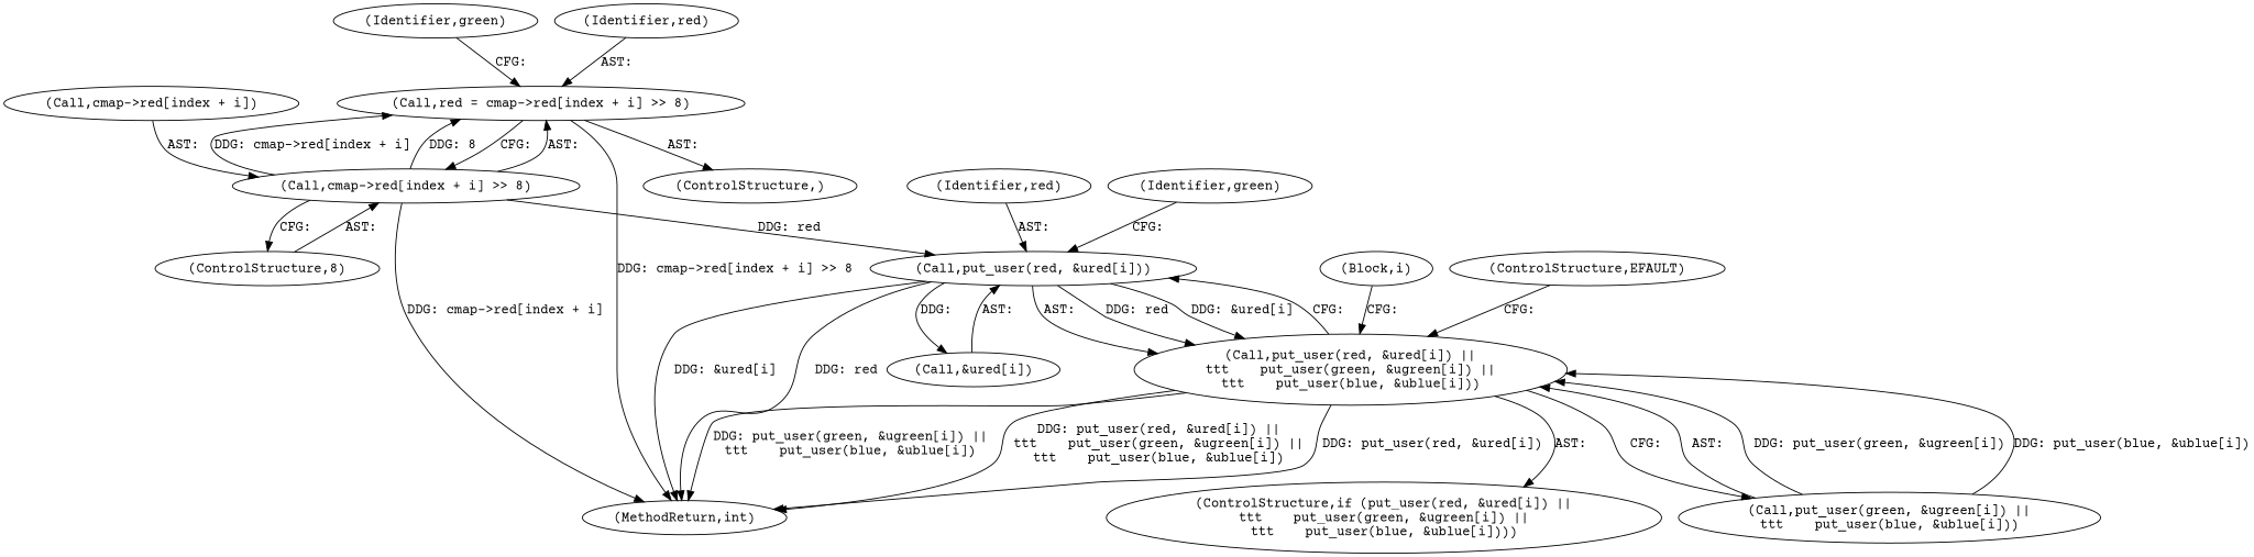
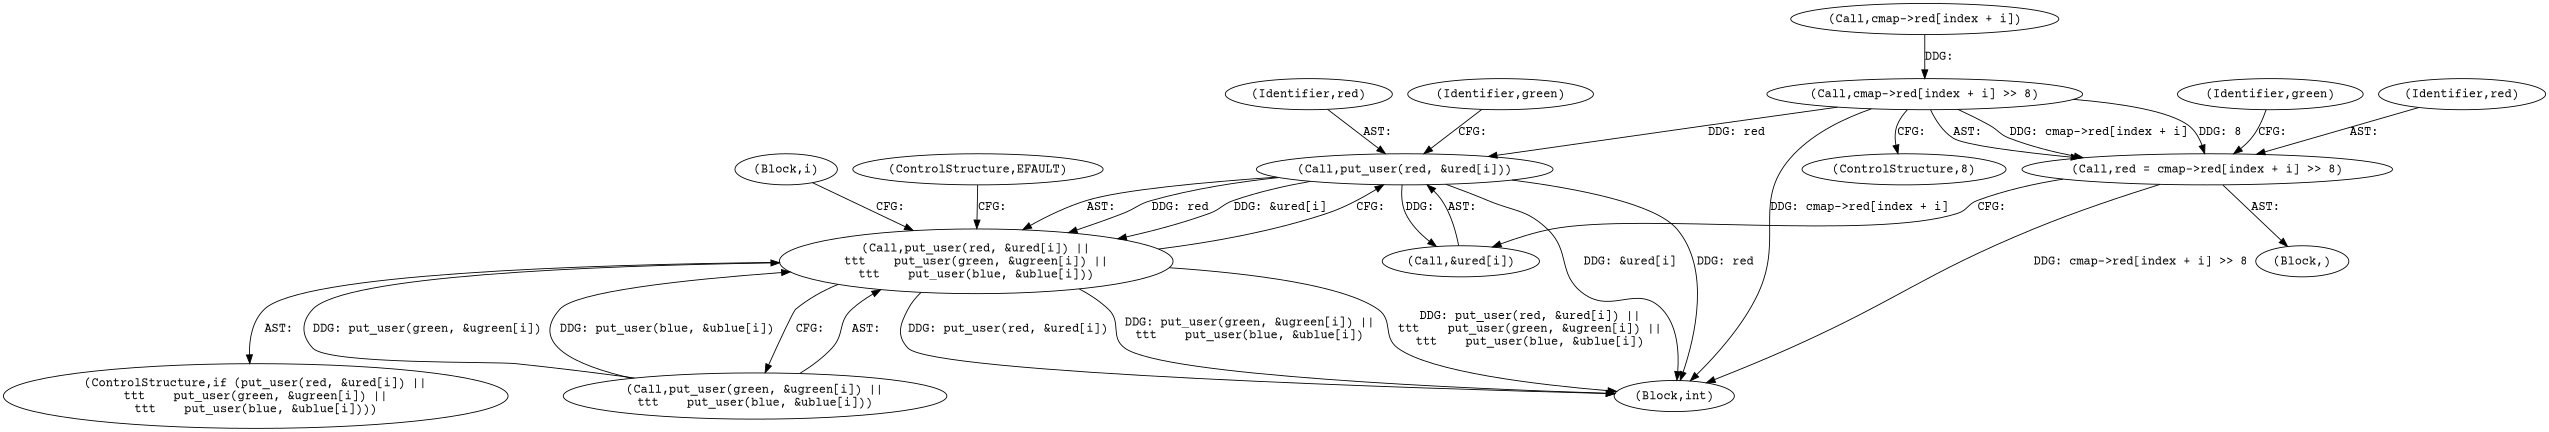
  digraph {
    fontname="Courier Prime"
    node [fontname="Courier Prime"]
    edge [fontname="Courier Prime"]
    n1 [label="(Call,put_user(red, &ured[i]))"]
    n2 [label="(Call,put_user(red, &ured[i]) ||\n\t\t\t    put_user(green, &ugreen[i]) ||\n\t\t\t    put_user(blue, &ublue[i]))"]
    n3 [label="(Call,&ured[i])"]
-   n4 [label="(MethodReturn,int)"]
+   n4 [label="(Block,int)"]
    n5 [label="(ControlStructure,if (put_user(red, &ured[i]) ||\n\t\t\t    put_user(green, &ugreen[i]) ||\n\t\t\t    put_user(blue, &ublue[i])))"]
    n6 [label="(Call,put_user(green, &ugreen[i]) ||\n\t\t\t    put_user(blue, &ublue[i]))"]
    n7 [label="(Call,red = cmap->red[index + i] >> 8)"]
    n8 [label="(Call,cmap->red[index + i] >> 8)"]
-   n9 [label="(ControlStructure,)"]
+   n9 [label="(Block,)"]
    n10 [label="(ControlStructure,8)"]
    n11 [label="(Identifier,green)"]
    n12 [label="(Call,cmap->red[index + i])"]
    n13 [label="(Block,i)"]
    n14 [label="(ControlStructure,EFAULT)"]
    n15 [label="(Identifier,red)"]
    n16 [label="(Identifier,green)"]
    n17 [label="(Identifier,red)"]
    n1 -> n2 [label="AST: "]
    n1 -> n2 [label="DDG: red"]
    n1 -> n2 [label="DDG: &ured[i]"]
    n1 -> n3 [label="DDG: "]
    n1 -> n4 [label="DDG: &ured[i]"]
    n1 -> n4 [label="DDG: red"]
    n2 -> n1 [label="CFG: "]
    n2 -> n4 [label="DDG: put_user(red, &ured[i]) ||\n\t\t\t    put_user(green, &ugreen[i]) ||\n\t\t\t    put_user(blue, &ublue[i])"]
    n2 -> n4 [label="DDG: put_user(red, &ured[i])"]
    n2 -> n4 [label="DDG: put_user(green, &ugreen[i]) ||\n\t\t\t    put_user(blue, &ublue[i])"]
    n2 -> n5 [label="AST: "]
    n2 -> n6 [label="CFG: "]
    n3 -> n1 [label="AST: "]
    n6 -> n2 [label="AST: "]
    n6 -> n2 [label="DDG: put_user(green, &ugreen[i])"]
    n6 -> n2 [label="DDG: put_user(blue, &ublue[i])"]
    n7 -> n4 [label="DDG: cmap->red[index + i] >> 8"]
-   n7 -> n8 [label="CFG: "]
+   n7 -> n3 [label="CFG: "]
    n7 -> n9 [label="AST: "]
    n8 -> n1 [label="DDG: red"]
    n8 -> n4 [label="DDG: cmap->red[index + i]"]
    n8 -> n7 [label="AST: "]
    n8 -> n7 [label="DDG: cmap->red[index + i]"]
    n8 -> n7 [label="DDG: 8"]
    n8 -> n10 [label="CFG: "]
-   n10 -> n8 [label="AST: "]
    n11 -> n1 [label="CFG: "]
-   n12 -> n8 [label="AST: "]
+   n12 -> n8 [label="DDG: "]
    n13 -> n2 [label="CFG: "]
    n14 -> n2 [label="CFG: "]
    n15 -> n1 [label="AST: "]
    n16 -> n7 [label="CFG: "]
    n17 -> n7 [label="AST: "]
  }
